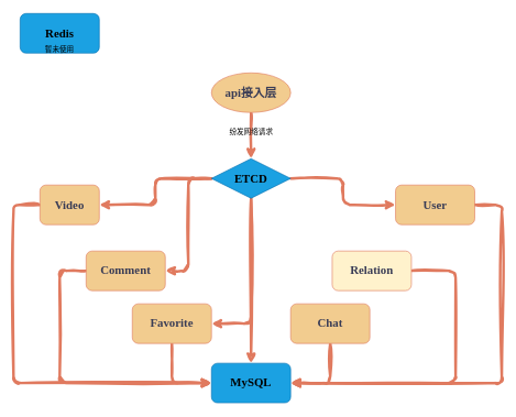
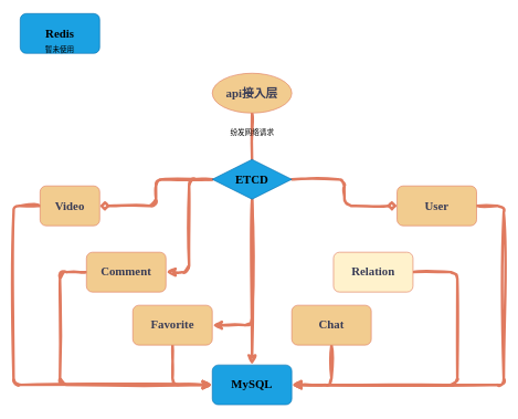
  <mxCell id="0" />
  <mxCell id="1" parent="0" />
- <mxCell id="2" value="纷发网络请求" style="edgeStyle=orthogonalEdgeStyle;rounded=1;orthogonalLoop=1;jettySize=auto;html=1;strokeColor=#E07A5F;fontFamily=Architects Daughter;fontSource=https%3A%2F%2Ffonts.googleapis.com%2Fcss%3Ffamily%3DArchitects%2BDaughter;fontColor=#000000;fillColor=#F2CC8F;strokeWidth=4;entryX=0.5;entryY=0;entryDx=0;entryDy=0;labelBorderColor=none;labelBackgroundColor=none;sketch=1;curveFitting=1;jiggle=2;" edge="1" parent="1" source="3" target="9"><mxGeometry x="-0.143" relative="1" as="geometry"><mxPoint x="384" y="220" as="targetPoint" /><mxPoint as="offset" /></mxGeometry></mxCell>
+ <mxCell id="2" value="纷发网络请求" style="edgeStyle=orthogonalEdgeStyle;rounded=1;orthogonalLoop=1;jettySize=auto;html=1;strokeColor=#E07A5F;fontFamily=Architects Daughter;fontSource=https%3A%2F%2Ffonts.googleapis.com%2Fcss%3Ffamily%3DArchitects%2BDaughter;fontColor=#000000;fillColor=#F2CC8F;strokeWidth=4;entryX=0.5;entryY=0;entryDx=0;entryDy=0;labelBorderColor=none;labelBackgroundColor=none;sketch=1;curveFitting=1;jiggle=2;endArrow=none;" edge="1" parent="1" source="3" target="9"><mxGeometry x="-0.143" relative="1" as="geometry"><mxPoint x="384" y="220" as="targetPoint" /><mxPoint as="offset" /></mxGeometry></mxCell>
  <mxCell id="3" value="&lt;h2&gt;&lt;font data-font-src=&quot;https://fonts.googleapis.com/css?family=Architects+Daughter&quot; face=&quot;Architects Daughter&quot;&gt;api接入层&lt;/font&gt;&lt;/h2&gt;" style="ellipse;whiteSpace=wrap;html=1;strokeColor=#E07A5F;fontFamily=Verdana;fontColor=#393C56;fillColor=#F2CC8F;labelBorderColor=none;" vertex="1" parent="1"><mxGeometry x="320" y="110" width="120" height="60" as="geometry" /></mxCell>
- <mxCell id="4" style="edgeStyle=orthogonalEdgeStyle;rounded=1;orthogonalLoop=1;jettySize=auto;html=1;entryX=1;entryY=0.5;entryDx=0;entryDy=0;strokeColor=#E07A5F;strokeWidth=4;fontFamily=Architects Daughter;fontSource=https%3A%2F%2Ffonts.googleapis.com%2Fcss%3Ffamily%3DArchitects%2BDaughter;fontColor=#000000;fillColor=#F2CC8F;labelBorderColor=none;labelBackgroundColor=none;sketch=1;curveFitting=1;jiggle=2;" edge="1" parent="1" source="9" target="11"><mxGeometry relative="1" as="geometry" /></mxCell>
+ <mxCell id="4" style="edgeStyle=orthogonalEdgeStyle;rounded=1;orthogonalLoop=1;jettySize=auto;html=1;entryX=1;entryY=0.5;entryDx=0;entryDy=0;strokeColor=#E07A5F;strokeWidth=4;fontFamily=Architects Daughter;fontSource=https%3A%2F%2Ffonts.googleapis.com%2Fcss%3Ffamily%3DArchitects%2BDaughter;fontColor=#000000;fillColor=#F2CC8F;labelBorderColor=none;labelBackgroundColor=none;sketch=1;curveFitting=1;jiggle=2;endArrow=diamond;" edge="1" parent="1" source="9" target="11"><mxGeometry relative="1" as="geometry" /></mxCell>
  <mxCell id="5" style="edgeStyle=orthogonalEdgeStyle;rounded=1;orthogonalLoop=1;jettySize=auto;html=1;entryX=1;entryY=0.5;entryDx=0;entryDy=0;strokeColor=#E07A5F;strokeWidth=4;fontFamily=Architects Daughter;fontSource=https%3A%2F%2Ffonts.googleapis.com%2Fcss%3Ffamily%3DArchitects%2BDaughter;fontColor=#000000;fillColor=#F2CC8F;labelBorderColor=none;labelBackgroundColor=none;sketch=1;curveFitting=1;jiggle=2;" edge="1" parent="1" source="9" target="20"><mxGeometry relative="1" as="geometry" /></mxCell>
  <mxCell id="6" style="edgeStyle=orthogonalEdgeStyle;rounded=1;orthogonalLoop=1;jettySize=auto;html=1;entryX=1;entryY=0.5;entryDx=0;entryDy=0;strokeColor=#E07A5F;strokeWidth=4;fontFamily=Architects Daughter;fontSource=https%3A%2F%2Ffonts.googleapis.com%2Fcss%3Ffamily%3DArchitects%2BDaughter;fontColor=#000000;fillColor=#F2CC8F;labelBorderColor=none;labelBackgroundColor=none;sketch=1;curveFitting=1;jiggle=2;" edge="1" parent="1" source="9" target="22"><mxGeometry relative="1" as="geometry" /></mxCell>
- <mxCell id="7" style="edgeStyle=orthogonalEdgeStyle;rounded=1;orthogonalLoop=1;jettySize=auto;html=1;strokeColor=#E07A5F;strokeWidth=4;fontFamily=Architects Daughter;fontSource=https%3A%2F%2Ffonts.googleapis.com%2Fcss%3Ffamily%3DArchitects%2BDaughter;fontColor=#000000;fillColor=#F2CC8F;labelBorderColor=none;labelBackgroundColor=none;sketch=1;curveFitting=1;jiggle=2;" edge="1" parent="1" source="9" target="13"><mxGeometry relative="1" as="geometry" /></mxCell>
+ <mxCell id="7" style="edgeStyle=orthogonalEdgeStyle;rounded=1;orthogonalLoop=1;jettySize=auto;html=1;strokeColor=#E07A5F;strokeWidth=4;fontFamily=Architects Daughter;fontSource=https%3A%2F%2Ffonts.googleapis.com%2Fcss%3Ffamily%3DArchitects%2BDaughter;fontColor=#000000;fillColor=#F2CC8F;labelBorderColor=none;labelBackgroundColor=none;sketch=1;curveFitting=1;jiggle=2;endArrow=diamond;" edge="1" parent="1" source="9" target="13"><mxGeometry relative="1" as="geometry" /></mxCell>
  <mxCell id="8" style="edgeStyle=orthogonalEdgeStyle;rounded=1;orthogonalLoop=1;jettySize=auto;html=1;strokeColor=#E07A5F;strokeWidth=4;fontFamily=Architects Daughter;fontSource=https%3A%2F%2Ffonts.googleapis.com%2Fcss%3Ffamily%3DArchitects%2BDaughter;fontColor=#000000;fillColor=#F2CC8F;labelBorderColor=none;labelBackgroundColor=none;sketch=1;curveFitting=1;jiggle=2;" edge="1" parent="1" source="9" target="16"><mxGeometry relative="1" as="geometry" /></mxCell>
  <mxCell id="9" value="&lt;h2&gt;&lt;font color=&quot;#000000&quot;&gt;ETCD&lt;/font&gt;&lt;/h2&gt;" style="rhombus;whiteSpace=wrap;html=1;strokeColor=#006EAF;fontFamily=Architects Daughter;fontSource=https%3A%2F%2Ffonts.googleapis.com%2Fcss%3Ffamily%3DArchitects%2BDaughter;fontColor=#ffffff;fillColor=#1ba1e2;labelBorderColor=none;" vertex="1" parent="1"><mxGeometry x="320" y="240" width="120" height="60" as="geometry" /></mxCell>
  <mxCell id="10" style="edgeStyle=orthogonalEdgeStyle;shape=connector;rounded=1;orthogonalLoop=1;jettySize=auto;html=1;labelBackgroundColor=none;labelBorderColor=none;strokeColor=#E07A5F;strokeWidth=4;fontFamily=Architects Daughter;fontSource=https%3A%2F%2Ffonts.googleapis.com%2Fcss%3Ffamily%3DArchitects%2BDaughter;fontSize=11;fontColor=#000000;endArrow=classic;fillColor=#F2CC8F;entryX=0;entryY=0.5;entryDx=0;entryDy=0;sketch=1;curveFitting=1;jiggle=2;" edge="1" parent="1" source="11" target="16"><mxGeometry relative="1" as="geometry"><mxPoint x="20" y="590" as="targetPoint" /><Array as="points"><mxPoint x="20" y="310" /><mxPoint x="20" y="580" /></Array></mxGeometry></mxCell>
  <mxCell id="11" value="&lt;h2&gt;Video&lt;/h2&gt;" style="rounded=1;whiteSpace=wrap;html=1;strokeColor=#E07A5F;fontFamily=Architects Daughter;fontSource=https%3A%2F%2Ffonts.googleapis.com%2Fcss%3Ffamily%3DArchitects%2BDaughter;fontColor=#393C56;fillColor=#F2CC8F;labelBorderColor=none;" vertex="1" parent="1"><mxGeometry x="60" y="280" width="90" height="60" as="geometry" /></mxCell>
  <mxCell id="12" style="edgeStyle=orthogonalEdgeStyle;shape=connector;rounded=1;orthogonalLoop=1;jettySize=auto;html=1;labelBackgroundColor=none;labelBorderColor=none;strokeColor=#E07A5F;strokeWidth=4;fontFamily=Architects Daughter;fontSource=https%3A%2F%2Ffonts.googleapis.com%2Fcss%3Ffamily%3DArchitects%2BDaughter;fontSize=11;fontColor=#000000;endArrow=classic;fillColor=#F2CC8F;entryX=1;entryY=0.5;entryDx=0;entryDy=0;sketch=1;curveFitting=1;jiggle=2;" edge="1" parent="1" source="13" target="16"><mxGeometry relative="1" as="geometry"><mxPoint x="770" y="580" as="targetPoint" /><Array as="points"><mxPoint x="760" y="310" /><mxPoint x="760" y="580" /></Array></mxGeometry></mxCell>
  <mxCell id="13" value="&lt;h2&gt;User&lt;/h2&gt;" style="rounded=1;whiteSpace=wrap;html=1;strokeColor=#E07A5F;fontFamily=Architects Daughter;fontSource=https%3A%2F%2Ffonts.googleapis.com%2Fcss%3Ffamily%3DArchitects%2BDaughter;fontColor=#393C56;fillColor=#F2CC8F;labelBorderColor=none;" vertex="1" parent="1"><mxGeometry x="599" y="280" width="120" height="60" as="geometry" /></mxCell>
  <mxCell id="14" style="edgeStyle=orthogonalEdgeStyle;shape=connector;rounded=1;orthogonalLoop=1;jettySize=auto;html=1;labelBackgroundColor=none;labelBorderColor=none;strokeColor=#E07A5F;strokeWidth=4;fontFamily=Architects Daughter;fontSource=https%3A%2F%2Ffonts.googleapis.com%2Fcss%3Ffamily%3DArchitects%2BDaughter;fontSize=11;fontColor=#000000;endArrow=classic;fillColor=#F2CC8F;entryX=1;entryY=0.5;entryDx=0;entryDy=0;sketch=1;curveFitting=1;jiggle=2;" edge="1" parent="1" source="15" target="16"><mxGeometry relative="1" as="geometry"><mxPoint x="700" y="580" as="targetPoint" /><Array as="points"><mxPoint x="690" y="410" /><mxPoint x="690" y="580" /></Array></mxGeometry></mxCell>
  <mxCell id="15" value="&lt;h2&gt;Relation&lt;/h2&gt;" style="rounded=1;whiteSpace=wrap;html=1;strokeColor=#E07A5F;fontFamily=Architects Daughter;fontSource=https%3A%2F%2Ffonts.googleapis.com%2Fcss%3Ffamily%3DArchitects%2BDaughter;fontColor=#393C56;fillColor=#fff2cc;labelBorderColor=none;" vertex="1" parent="1"><mxGeometry x="503" y="380" width="120" height="60" as="geometry" /></mxCell>
  <mxCell id="16" value="&lt;h2&gt;&lt;font color=&quot;#000000&quot;&gt;MySQL&lt;/font&gt;&lt;/h2&gt;" style="rounded=1;whiteSpace=wrap;html=1;strokeColor=#006EAF;fontFamily=Architects Daughter;fontSource=https%3A%2F%2Ffonts.googleapis.com%2Fcss%3Ffamily%3DArchitects%2BDaughter;fontColor=#ffffff;fillColor=#1ba1e2;labelBorderColor=none;" vertex="1" parent="1"><mxGeometry x="320" y="550" width="120" height="60" as="geometry" /></mxCell>
  <mxCell id="17" style="edgeStyle=orthogonalEdgeStyle;shape=connector;rounded=1;orthogonalLoop=1;jettySize=auto;html=1;entryX=1;entryY=0.5;entryDx=0;entryDy=0;labelBackgroundColor=none;labelBorderColor=none;strokeColor=#E07A5F;strokeWidth=4;fontFamily=Architects Daughter;fontSource=https%3A%2F%2Ffonts.googleapis.com%2Fcss%3Ffamily%3DArchitects%2BDaughter;fontSize=11;fontColor=#000000;endArrow=classic;fillColor=#F2CC8F;sketch=1;curveFitting=1;jiggle=2;" edge="1" parent="1" source="18" target="16"><mxGeometry relative="1" as="geometry" /></mxCell>
  <mxCell id="18" value="&lt;h2&gt;Chat&lt;/h2&gt;" style="rounded=1;whiteSpace=wrap;html=1;strokeColor=#E07A5F;fontFamily=Architects Daughter;fontSource=https%3A%2F%2Ffonts.googleapis.com%2Fcss%3Ffamily%3DArchitects%2BDaughter;fontColor=#393C56;fillColor=#F2CC8F;labelBorderColor=none;" vertex="1" parent="1"><mxGeometry x="440" y="460" width="120" height="60" as="geometry" /></mxCell>
  <mxCell id="19" style="edgeStyle=orthogonalEdgeStyle;shape=connector;rounded=1;orthogonalLoop=1;jettySize=auto;html=1;labelBackgroundColor=none;labelBorderColor=none;strokeColor=#E07A5F;strokeWidth=4;fontFamily=Architects Daughter;fontSource=https%3A%2F%2Ffonts.googleapis.com%2Fcss%3Ffamily%3DArchitects%2BDaughter;fontSize=11;fontColor=#000000;endArrow=classic;fillColor=#F2CC8F;entryX=0;entryY=0.5;entryDx=0;entryDy=0;sketch=1;curveFitting=1;jiggle=2;" edge="1" parent="1" source="20" target="16"><mxGeometry relative="1" as="geometry"><mxPoint x="90" y="590" as="targetPoint" /><Array as="points"><mxPoint x="90" y="410" /><mxPoint x="90" y="580" /></Array></mxGeometry></mxCell>
  <mxCell id="20" value="&lt;h2&gt;Comment&lt;/h2&gt;" style="rounded=1;whiteSpace=wrap;html=1;strokeColor=#E07A5F;fontFamily=Architects Daughter;fontSource=https%3A%2F%2Ffonts.googleapis.com%2Fcss%3Ffamily%3DArchitects%2BDaughter;fontColor=#393C56;fillColor=#F2CC8F;labelBorderColor=none;" vertex="1" parent="1"><mxGeometry x="130" y="380" width="120" height="60" as="geometry" /></mxCell>
  <mxCell id="21" style="edgeStyle=orthogonalEdgeStyle;shape=connector;rounded=1;orthogonalLoop=1;jettySize=auto;html=1;entryX=0;entryY=0.5;entryDx=0;entryDy=0;labelBackgroundColor=none;labelBorderColor=none;strokeColor=#E07A5F;strokeWidth=4;fontFamily=Architects Daughter;fontSource=https%3A%2F%2Ffonts.googleapis.com%2Fcss%3Ffamily%3DArchitects%2BDaughter;fontSize=11;fontColor=#000000;endArrow=classic;fillColor=#F2CC8F;sketch=1;curveFitting=1;jiggle=2;" edge="1" parent="1" source="22" target="16"><mxGeometry relative="1" as="geometry" /></mxCell>
  <mxCell id="22" value="&lt;h2&gt;Favorite&lt;/h2&gt;" style="rounded=1;whiteSpace=wrap;html=1;strokeColor=#E07A5F;fontFamily=Architects Daughter;fontSource=https%3A%2F%2Ffonts.googleapis.com%2Fcss%3Ffamily%3DArchitects%2BDaughter;fontColor=#393C56;fillColor=#F2CC8F;labelBorderColor=none;" vertex="1" parent="1"><mxGeometry x="200" y="460" width="120" height="60" as="geometry" /></mxCell>
  <mxCell id="23" value="&lt;h2&gt;&lt;font color=&quot;#000000&quot;&gt;Redis&lt;/font&gt;&lt;/h2&gt;" style="rounded=1;whiteSpace=wrap;html=1;strokeColor=#006EAF;fontFamily=Architects Daughter;fontSource=https%3A%2F%2Ffonts.googleapis.com%2Fcss%3Ffamily%3DArchitects%2BDaughter;fontColor=#ffffff;fillColor=#1ba1e2;labelBorderColor=none;" vertex="1" parent="1"><mxGeometry x="30" y="20" width="120" height="60" as="geometry" /></mxCell>
  <mxCell id="24" value="暂未使用" style="text;html=1;strokeColor=none;fillColor=none;align=center;verticalAlign=middle;whiteSpace=wrap;rounded=0;fontSize=11;fontFamily=Architects Daughter;fontColor=#000000;" vertex="1" parent="1"><mxGeometry x="60" y="60" width="60" height="30" as="geometry" /></mxCell>
